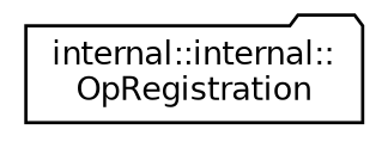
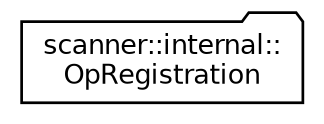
  digraph {
    rankdir=LR
-   n1 [color=black fillcolor=white fontname=Helvetica fontsize=10 height=0.2 label="internal::internal::\lOpRegistration" shape=folder style=filled width=0.4]
+   n1 [color=black fillcolor=white fontname=Helvetica fontsize=10 height=0.2 label="scanner::internal::\lOpRegistration" shape=folder style=filled width=0.4]
  }
